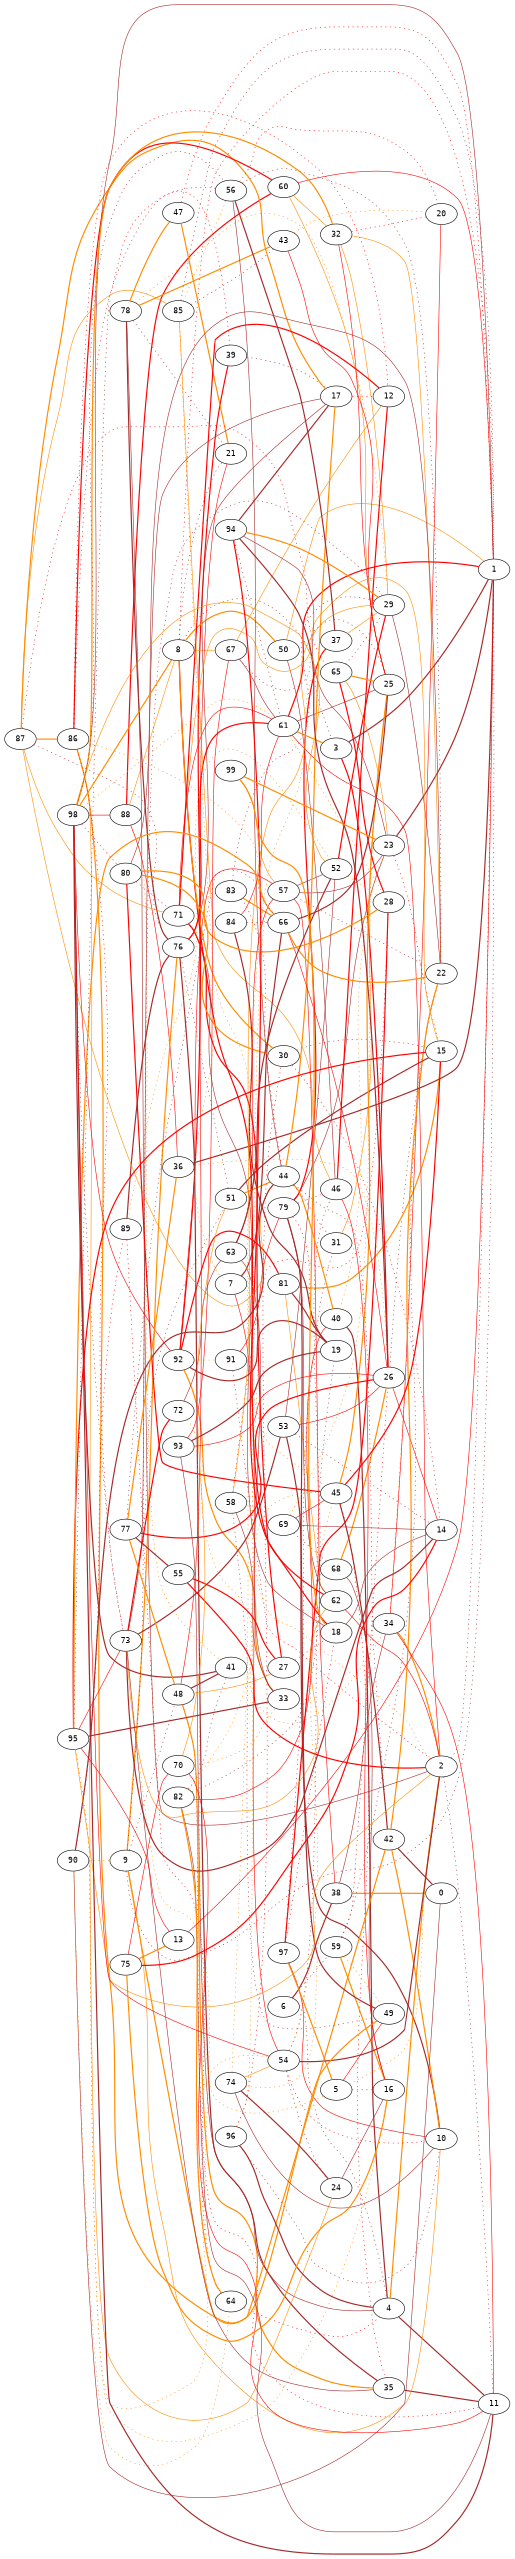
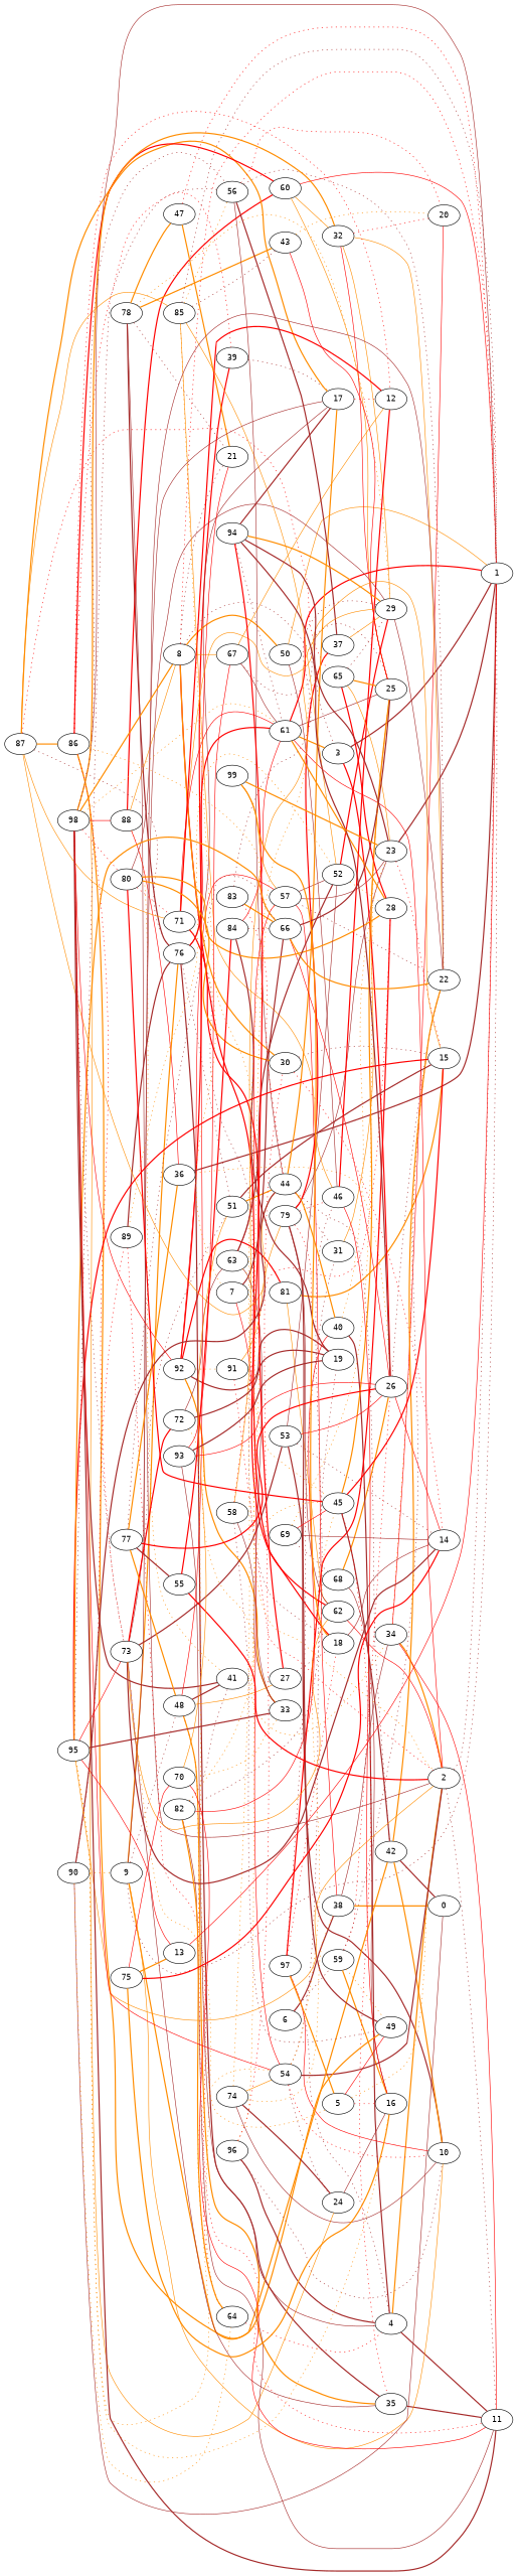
  digraph {
    fontname="DejaVu Sans Mono"
    rankdir=LR
    node [fontname="DejaVu Sans Mono"]
    edge [color=brown dir=none fontname="DejaVu Sans Mono" style=dotted]
    68
    26
    16
    14
    22
    18
    92
    6
    81
    19
    91
    39
    34
    57
    33
    59
    38
    15
    62
    2
    79
    17
    11
    20
    23
    52
    40
    4
    1
    97
    10
    31
    28
    5
    25
    49
    42
    0
    88
    41
    8
    60
    36
    21
    30
    50
    67
    3
    32
    78
    76
    29
    47
    43
    61
    35
    51
    54
    45
    24
    46
    37
    89
    64
    9
    48
    27
    87
    86
    65
    71
    44
    85
    66
    12
    73
    7
    56
    83
    58
    84
    82
    80
    96
    63
    72
    94
    53
    90
    99
    93
    69
    95
    13
    98
    77
    55
    70
    74
    75
    subgraph sub_1 {
      68
      26
      16
      14
      22
      18
      92
      6
      81
      19
      91
      39
      34
      57
      33
      59
      38
      15
      62
      2
      79
      17
      11
      20
      23
      52
      40
      4
      1
      97
      10
      31
      28
      5
      25
      49
      42
      0
      88
      41
      8
      60
      36
      21
      30
      50
      67
      3
      32
      78
      76
      29
      47
      43
      61
      35
      51
      54
      45
      24
      46
      37
      89
      64
      9
      48
      27
      87
      86
      65
      71
      44
      85
      66
      12
      73
      7
      56
      83
      58
      84
      82
      80
      96
      63
      72
      94
      53
      90
      99
      93
      69
      95
      13
      98
      77
      55
      70
      74
      75
    }
    68 -> 26 [color=darkorange style=bold]
    68 -> 16 [style=solid]
    26 -> 14 [color=red style=solid]
    26 -> 22
    18 -> 14 [style=solid]
    92 -> 81 [color=red style=bold]
    92 -> 19 [style=bold]
    92 -> 91 [color=darkorange]
    92 -> 39 [color=red style=bold]
    92 -> 34 [color=darkorange]
    92 -> 57 [color=red style=solid]
    92 -> 33 [color=darkorange style=bold]
    6 -> 59
    6 -> 38 [style=bold]
    81 -> 15 [color=darkorange style=bold]
    81 -> 62 [color=darkorange style=solid]
    91 -> 2 [color=red]
-   91 -> 79 [color=red style=solid]
+   91 -> 79 [color=darkorange style=solid]
    39 -> 17
    34 -> 22 [color=darkorange]
    34 -> 2 [color=darkorange style=bold]
    34 -> 11 [color=red style=solid]
    34 -> 20 [color=red style=solid]
    57 -> 22
    57 -> 38 [color=red style=solid]
    57 -> 23 [style=solid]
    57 -> 52 [style=solid]
    59 -> 26 [color=red]
    59 -> 16 [color=darkorange style=bold]
    59 -> 22
    59 -> 49 [color=darkorange]
    38 -> 34 [style=solid]
    38 -> 0 [color=darkorange style=bold]
    62 -> 2 [color=red style=solid]
    2 -> 11
    2 -> 1
    79 -> 19 [color=red]
    79 -> 62 [style=solid]
    79 -> 23 [style=solid]
    79 -> 10 [style=bold]
    79 -> 46 [color=red]
    79 -> 37 [color=red style=bold]
    17 -> 12 [color=red]
    23 -> 15 [color=red]
    23 -> 1 [style=bold]
    52 -> 28 [color=darkorange]
    52 -> 29 [color=red style=bold]
    40 -> 23 [color=darkorange]
    40 -> 4 [style=bold]
    4 -> 2 [color=darkorange style=bold]
    4 -> 11 [style=bold]
    97 -> 18 [color=red]
    97 -> 4
    97 -> 10 [color=red style=solid]
    97 -> 31
    97 -> 28 [color=red style=bold]
    97 -> 5 [color=darkorange style=bold]
    31 -> 25 [color=darkorange style=solid]
    5 -> 16 [color=red]
    5 -> 2 [color=darkorange]
    5 -> 49 [color=red style=solid]
    42 -> 22 [color=darkorange style=bold]
    42 -> 10 [color=darkorange style=bold]
    42 -> 0 [style=bold]
    88 -> 41 [color=darkorange]
    88 -> 8 [color=darkorange style=solid]
    88 -> 60 [color=red style=bold]
    88 -> 36 [color=red style=solid]
    8 -> 18 [color=red style=bold]
    8 -> 1 [color=red]
    8 -> 21
    8 -> 30 [color=darkorange style=bold]
    8 -> 50 [color=darkorange style=bold]
    8 -> 67 [color=darkorange style=solid]
    8 -> 3
    60 -> 1 [color=red style=solid]
    60 -> 25 [color=darkorange style=solid]
    60 -> 32 [color=darkorange style=solid]
    36 -> 26 [color=darkorange]
    36 -> 1 [style=bold]
    30 -> 14 [color=red]
    30 -> 15
    50 -> 1 [color=darkorange style=solid]
    50 -> 46 [style=solid]
    67 -> 25
    67 -> 61 [style=solid]
    67 -> 12 [color=darkorange style=solid]
    3 -> 26 [color=red style=bold]
    3 -> 1 [style=bold]
    32 -> 22 [color=darkorange style=solid]
    32 -> 20 [color=red]
    32 -> 25 [color=red style=solid]
    32 -> 29 [color=darkorange style=solid]
    78 -> 2 [style=solid]
    78 -> 21
    78 -> 76 [style=bold]
    78 -> 29 [color=darkorange]
    78 -> 47 [color=darkorange style=bold]
    78 -> 43 [color=darkorange style=bold]
    76 -> 17 [style=solid]
    76 -> 61 [color=red style=bold]
    76 -> 35 [style=bold]
    76 -> 51
    29 -> 22 [style=solid]
    47 -> 1 [color=red]
    47 -> 21 [color=darkorange style=bold]
    43 -> 20 [color=darkorange]
    43 -> 25 [color=red style=solid]
    61 -> 2 [color=red style=solid]
    61 -> 1 [color=red style=bold]
-   61 -> 28 [color=darkorange]
+   61 -> 28 [color=darkorange style=bold]
    61 -> 25 [style=solid]
    61 -> 3 [color=darkorange style=bold]
    35 -> 11 [style=bold]
    51 -> 15 [style=bold]
    51 -> 44 [color=darkorange style=bold]
    54 -> 19
    54 -> 2 [style=bold]
    54 -> 10 [color=red]
    54 -> 45 [color=darkorange]
    54 -> 24
    45 -> 15 [color=red style=bold]
    45 -> 25 [color=darkorange style=bold]
    45 -> 42 [style=bold]
    45 -> 35 [color=red]
    24 -> 16 [style=solid]
    46 -> 16 [color=red style=solid]
    46 -> 12 [color=red style=bold]
    37 -> 29 [color=darkorange style=solid]
    89 -> 52 [color=darkorange]
    89 -> 76 [style=bold]
    89 -> 64 [color=red]
    64 -> 4 [color=red]
    9 -> 1
    9 -> 10 [color=darkorange style=solid]
    9 -> 49 [color=darkorange style=bold]
    9 -> 76 [color=darkorange style=bold]
-   9 -> 29
+   9 -> 29 [style=solid]
    9 -> 48
    48 -> 11 [color=red]
    48 -> 41 [style=bold]
    48 -> 21 [color=red style=solid]
    48 -> 35 [color=darkorange style=bold]
    48 -> 27 [color=darkorange style=solid]
    27 -> 18
    87 -> 17 [color=darkorange style=bold]
    87 -> 76
    87 -> 86 [color=darkorange style=bold]
    87 -> 65 [color=red]
    87 -> 71 [color=darkorange style=solid]
    87 -> 44 [color=darkorange style=solid]
    87 -> 85 [color=darkorange style=solid]
    86 -> 39 [color=red]
    86 -> 42 [color=darkorange style=bold]
    86 -> 60 [color=red style=bold]
    86 -> 24 [color=darkorange style=solid]
    86 -> 66 [color=darkorange]
    86 -> 12 [color=red]
    86 -> 73 [color=red]
    65 -> 23 [color=darkorange style=solid]
    65 -> 28 [color=red style=bold]
    65 -> 25 [color=darkorange style=bold]
    65 -> 29
-   71 -> 18 [style=solid]
+   71 -> 18
    71 -> 15 [color=darkorange style=solid]
    71 -> 62 [color=red style=bold]
    71 -> 61 [color=red style=solid]
    71 -> 12 [color=red style=bold]
    71 -> 7 [color=darkorange]
    44 -> 17 [color=darkorange style=bold]
    44 -> 40 [color=darkorange style=bold]
    44 -> 31
    44 -> 42
    85 -> 1
    85 -> 43
    85 -> 45 [color=darkorange]
    85 -> 46 [color=darkorange style=solid]
    85 -> 56 [color=darkorange]
    66 -> 26 [color=red style=solid]
    66 -> 22 [color=darkorange style=bold]
    66 -> 25 [style=bold]
    73 -> 14 [style=bold]
    73 -> 62 [color=darkorange style=solid]
    73 -> 17 [style=solid]
    73 -> 35 [style=solid]
    73 -> 51
    73 -> 64 [color=darkorange]
    73 -> 72 [color=red style=bold]
    73 -> 53 [style=bold]
    7 -> 54 [color=red style=solid]
    7 -> 66 [style=bold]
    56 -> 22
    56 -> 20 [color=red]
    56 -> 37 [style=bold]
    56 -> 44 [style=solid]
    83 -> 29
    83 -> 44 [color=red]
    83 -> 66 [color=darkorange style=bold]
    58 -> 33 [style=solid]
    58 -> 28 [color=red]
    58 -> 49
    58 -> 29 [color=darkorange style=solid]
    84 -> 19 [style=bold]
    84 -> 61 [color=red style=solid]
    84 -> 66
    82 -> 11 [style=solid]
    82 -> 40 [color=red style=solid]
    82 -> 41
    82 -> 45 [color=darkorange]
    82 -> 46
    82 -> 64 [color=darkorange style=bold]
    80 -> 22 [style=solid]
    80 -> 28 [color=darkorange style=bold]
    80 -> 30 [color=darkorange style=bold]
    80 -> 45 [color=red style=bold]
    80 -> 71 [color=red]
    96 -> 57 [color=darkorange]
    96 -> 4 [style=bold]
    96 -> 10
    96 -> 30 [color=red]
    63 -> 57 [color=red style=solid]
    63 -> 33 [style=solid]
    63 -> 2 [color=darkorange]
    63 -> 52 [style=bold]
-   81 -> 19 [style=bold]
+   72 -> 19 [style=bold]
    72 -> 5 [color=darkorange]
    72 -> 63 [style=solid]
    94 -> 26 [style=bold]
    94 -> 17 [style=bold]
-   94 -> 23 [style=solid]
+   94 -> 23 [style=bold]
    94 -> 29 [color=darkorange style=bold]
    94 -> 61
    94 -> 27 [color=red style=bold]
    53 -> 26 [color=red style=solid]
    53 -> 14
    53 -> 52 [style=solid]
    53 -> 49 [style=bold]
    90 -> 0 [style=solid]
    90 -> 89 [color=red]
    90 -> 64 [color=darkorange]
    90 -> 9 [color=darkorange]
    90 -> 44 [style=bold]
    99 -> 18 [color=darkorange style=bold]
    99 -> 57 [color=darkorange style=solid]
    99 -> 23 [color=darkorange style=bold]
    93 -> 26 [color=red style=solid]
    93 -> 19 [style=bold]
    93 -> 4 [style=solid]
    93 -> 67 [color=red style=solid]
    69 -> 68
    69 -> 14 [style=solid]
    69 -> 25 [color=darkorange]
    69 -> 45 [color=red style=solid]
    95 -> 16 [color=darkorange]
    95 -> 33 [style=bold]
    95 -> 15 [color=red style=bold]
    95 -> 2 [color=darkorange style=solid]
    95 -> 54 [color=darkorange]
    95 -> 66 [color=darkorange style=bold]
    95 -> 73 [color=red style=solid]
    95 -> 56
    95 -> 13 [color=red style=solid]
    13 -> 1 [color=red style=solid]
    98 -> 92 [color=red style=solid]
    98 -> 11 [style=bold]
-   98 -> 52 [color=darkorange style=solid]
+   85 -> 52 [color=darkorange style=solid]
    98 -> 1 [style=solid]
    98 -> 88 [color=red style=solid]
    98 -> 41 [style=bold]
    98 -> 8 [color=darkorange style=bold]
    98 -> 32 [color=darkorange style=bold]
    98 -> 61 [color=darkorange]
    98 -> 54 [color=red style=solid]
    98 -> 73
    98 -> 56
    98 -> 80 [color=red]
    77 -> 26 [color=red style=bold]
    77 -> 36 [color=darkorange style=bold]
    77 -> 48 [color=darkorange style=bold]
    77 -> 66
    77 -> 55 [style=bold]
    55 -> 2 [color=red style=bold]
-   55 -> 27 [color=red style=bold]
+   55 -> 84 [color=red style=bold]
    70 -> 33 [color=darkorange]
    70 -> 11 [color=red style=solid]
    70 -> 51 [color=darkorange style=solid]
    74 -> 38 [color=darkorange]
    74 -> 10 [style=solid]
    74 -> 54 [color=darkorange style=solid]
    74 -> 24 [style=bold]
    74 -> 37 [color=darkorange]
    75 -> 16 [color=darkorange style=bold]
    75 -> 14 [color=red style=bold]
    75 -> 13 [color=darkorange style=bold]
    75 -> 70 [color=red style=solid]
  }
